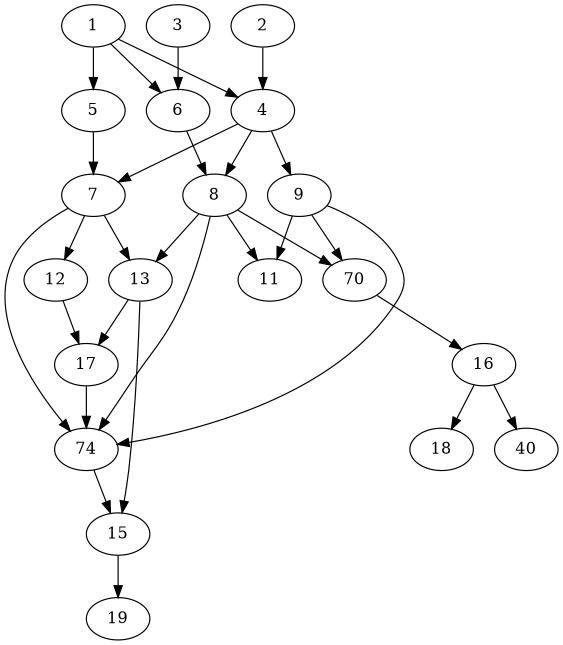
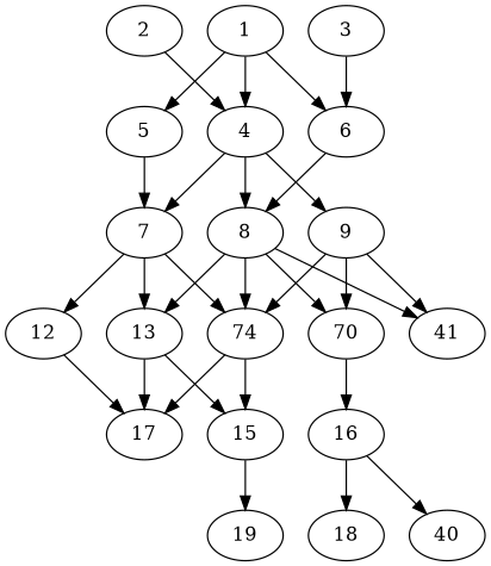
  digraph {
    fontname="DejaVu Serif"
    node [alpha=0.11 fontname="DejaVu Serif"]
    edge [fontname="DejaVu Serif"]
    1 [alpha=0.01 expect_size=22622208]
    4 [alpha=0.15 expect_size=43542528]
    5 [alpha=0.18 expect_size=18692096]
    6 [alpha=0.01 expect_size=43220992]
    7 [alpha=0.05 expect_size=36699136]
    8 [alpha=0.16 expect_size=24808448]
    9 [alpha=0.03 expect_size=19295232]
    12 [alpha=0.10 expect_size=20628480]
    13 [expect_size=49368064]
    n10 [expect_size=51047424 label=74]
    n11 [alpha=0.13 expect_size=40089600 label=70]
-   11 [expect_size=18775040]
+   11 [expect_size=18775040 label=41]
    2 [alpha=0.12 expect_size=10640384]
    3 [alpha=0.01 expect_size=33704960]
    17 [alpha=0.00 expect_size=36559872]
    15 [alpha=0.02 expect_size=39346176]
    16 [alpha=0.15 expect_size=33779712]
    19 [alpha=0.00 expect_size=37039104]
    18 [alpha=0.08 expect_size=47302656]
    n20 [expect_size=45053952 label=40]
    1 -> 4
    1 -> 5
    1 -> 6
    4 -> 7
    4 -> 8
    4 -> 9
    5 -> 7
    6 -> 8
    7 -> 12
    7 -> 13
    7 -> n10
    8 -> 13
    8 -> n10
    8 -> n11
    8 -> 11
    9 -> n10
    9 -> n11
    9 -> 11
    12 -> 17
    13 -> 17
    13 -> 15
-   17 -> n10
+   n10 -> 17
    n10 -> 15
    n11 -> 16
    2 -> 4
    3 -> 6
    15 -> 19
    16 -> 18
    16 -> n20
  }
